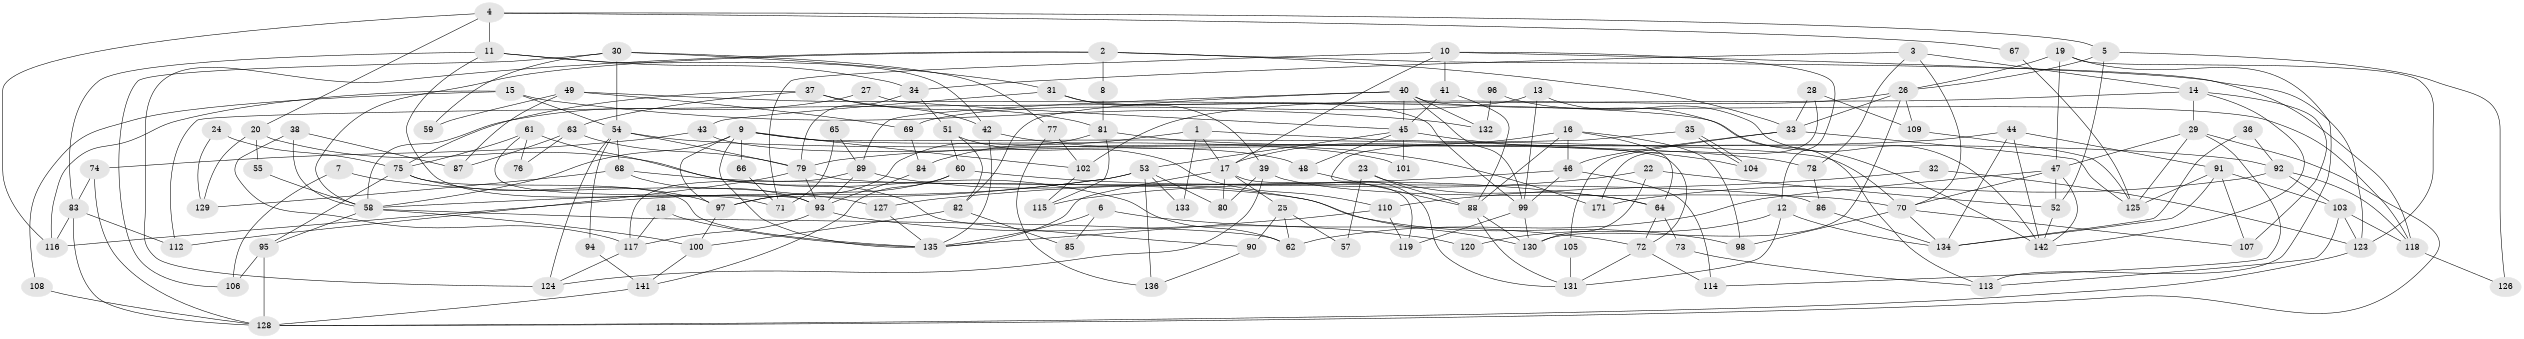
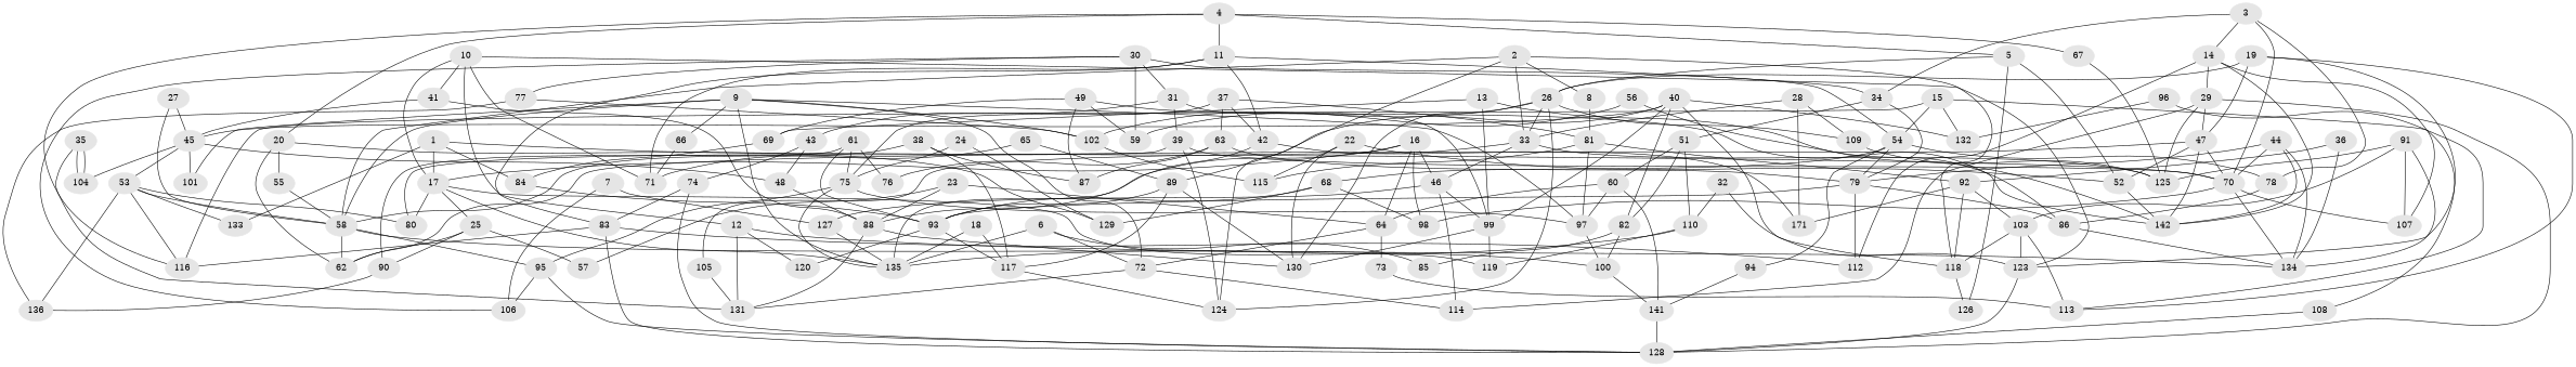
  graph {
    node [color=gray90 style=filled]
    1
    17
    70
    84
    133
    135
    25
    80
    119
    134
    107
    98
    93
    2
    8
    33
    58
    118
    124
    81
    46
    125
    105
    62
    95
    100
    126
    3
    14
    34
    78
    n32 [label=142]
    29
    112
    51
    79
    86
    4
    5
    11
    20
    67
    116
    26
    52
    71
    42
    83
    55
    129
    102
    130
    109
    6
    72
    85
    131
    114
    7
    106
    127
    97
    115
    92
    9
    66
    101
    10
    12
    41
    123
    120
    88
    45
    128
    n76 [label=171]
    13
    69
    99
    47
    15
    54
    108
    132
    68
    94
    16
    64
    73
    57
    90
    18
    117
    19
    113
    n96 [label=141]
    22
    23
    24
    75
    136
    27
    104
    48
    53
    28
    30
    31
    59
    77
    39
    43
    74
    32
    110
    82
    60
    35
    36
    103
    37
    63
    87
    76
    38
    40
    89
    44
    49
+   56
    61
    65
    91
    96
    1 -- 17
    1 -- 70
    1 -- 84
    1 -- 133
    17 -- 135
    17 -- 25
    17 -- 80
    17 -- 119
    70 -- 134
    70 -- 107
    70 -- 98
    84 -- 93
    25 -- 62
    25 -- 57
    25 -- 90
    93 -- 120
    93 -- 117
    2 -- 8
    2 -- 33
    2 -- 58
    2 -- 118
    2 -- 124
    8 -- 81
    33 -- 46
    33 -- 125
    33 -- 105
    58 -- 62
    58 -- 95
    58 -- 100
    118 -- 126
    81 -- 97
    81 -- 115
    81 -- 92
    46 -- 114
    46 -- 127
    46 -- 99
    105 -- 131
    95 -- 106
    95 -- 128
    100 -- n96
    3 -- 70
    3 -- 14
    3 -- 34
    3 -- 78
    14 -- 107
    14 -- n32
    14 -- 29
    14 -- 112
    34 -- 51
    34 -- 79
    78 -- 86
    29 -- 125
    29 -- 114
    29 -- 128
    29 -- 47
    51 -- 110
    51 -- 82
    51 -- 60
    79 -- 93
    79 -- 112
    79 -- 86
    86 -- 134
    4 -- 5
    4 -- 11
    4 -- 20
    4 -- 67
    4 -- 116
    5 -- 126
    5 -- 26
    5 -- 52
    11 -- 34
    11 -- 71
    11 -- 42
    11 -- 83
    20 -- 62
    20 -- 55
    20 -- 129
    67 -- 125
    26 -- 33
    26 -- 102
    26 -- 130
    26 -- 109
    52 -- n32
    42 -- 135
    42 -- n76
    83 -- 112
    83 -- 116
    83 -- 128
    55 -- 58
    102 -- 115
    109 -- 125
    6 -- 135
    6 -- 72
    6 -- 85
    72 -- 131
    72 -- 114
    7 -- 106
    7 -- 127
    127 -- 135
    97 -- 100
    92 -- 118
    92 -- n76
    92 -- 103
    9 -- 135
    9 -- 58
    9 -- 102
    9 -- 72
    9 -- 97
    9 -- 66
    9 -- 101
    66 -- 71
    10 -- 17
    10 -- 71
    10 -- 12
    10 -- 41
    10 -- 123
    12 -- 134
    12 -- 131
    12 -- 120
    41 -- 88
    41 -- 45
    123 -- 128
    88 -- 130
    88 -- 131
    45 -- 101
    45 -- 104
    45 -- 48
    45 -- 53
    13 -- n32
    13 -- 69
    13 -- 99
    69 -- 84
    99 -- 119
    99 -- 130
    47 -- 70
    47 -- 62
    47 -- n32
    47 -- 52
    15 -- 116
    15 -- 54
    15 -- 108
    15 -- 132
-   54 -- 124
+   26 -- 124
    54 -- 78
    54 -- 79
    54 -- 68
    54 -- 94
    108 -- 128
    68 -- 98
    68 -- 93
    68 -- 129
    94 -- n96
    16 -- 17
    16 -- 98
    16 -- 46
    16 -- 88
    16 -- 64
    64 -- 72
    64 -- 73
    73 -- 113
    90 -- 136
    18 -- 135
    18 -- 117
    117 -- 124
    19 -- 26
    19 -- 123
    19 -- 47
    19 -- 113
    n96 -- 128
    22 -- 52
    22 -- 130
    22 -- 115
    23 -- 88
    23 -- 64
    23 -- 57
    24 -- 129
    24 -- 75
    75 -- 135
    75 -- 95
    75 -- 97
    27 -- 58
    27 -- 45
    48 -- 88
    53 -- 133
    53 -- 80
    53 -- 58
    53 -- 116
    53 -- 136
    28 -- 33
    28 -- 109
    28 -- n76
    30 -- 106
    30 -- 54
    30 -- 31
    30 -- 59
    30 -- 77
    31 -- 99
    31 -- 39
    31 -- 43
    77 -- 102
    77 -- 136
    39 -- 70
    39 -- 80
    39 -- 124
    43 -- 48
    43 -- 74
    74 -- 83
    74 -- 128
    32 -- 123
    32 -- 110
    110 -- 135
    110 -- 119
    82 -- 100
    82 -- 85
    60 -- 97
    60 -- 64
    60 -- n96
    35 -- 131
    35 -- 104
    35 -- 104
    36 -- 134
    36 -- 92
    103 -- 118
    103 -- 123
    103 -- 113
    37 -- 81
    37 -- 42
    37 -- 75
    37 -- 63
    63 -- 79
    63 -- 87
    63 -- 76
    38 -- 58
    38 -- 117
    38 -- 87
    40 -- 118
    40 -- 45
    40 -- 99
    40 -- 132
    40 -- 82
    40 -- 89
    89 -- 93
    89 -- 130
    89 -- 117
-   44 -- 91
+   44 -- 70
    44 -- 134
    44 -- n32
    44 -- 79
    49 -- n32
    49 -- 69
    49 -- 59
    49 -- 87
+   56 -- 86
+   56 -- 59
    61 -- 93
    61 -- 90
    61 -- 75
    61 -- 76
    65 -- 71
    65 -- 89
    91 -- 134
    91 -- 107
    91 -- 125
    91 -- 103
    96 -- 132
    96 -- 113
  }
